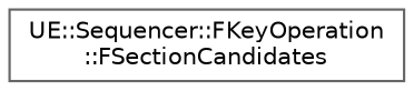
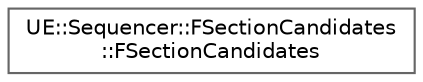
  digraph {
    rankdir=LR
-   n1 [color=grey40 fillcolor=white fontname=Helvetica fontsize=10 height=0.2 label="UE::Sequencer::FKeyOperation\l::FSectionCandidates" shape=box style=filled width=0.4]
+   n1 [color=grey40 fillcolor=white fontname=Helvetica fontsize=10 height=0.2 label="UE::Sequencer::FSectionCandidates\l::FSectionCandidates" shape=box style=filled width=0.4]
  }
